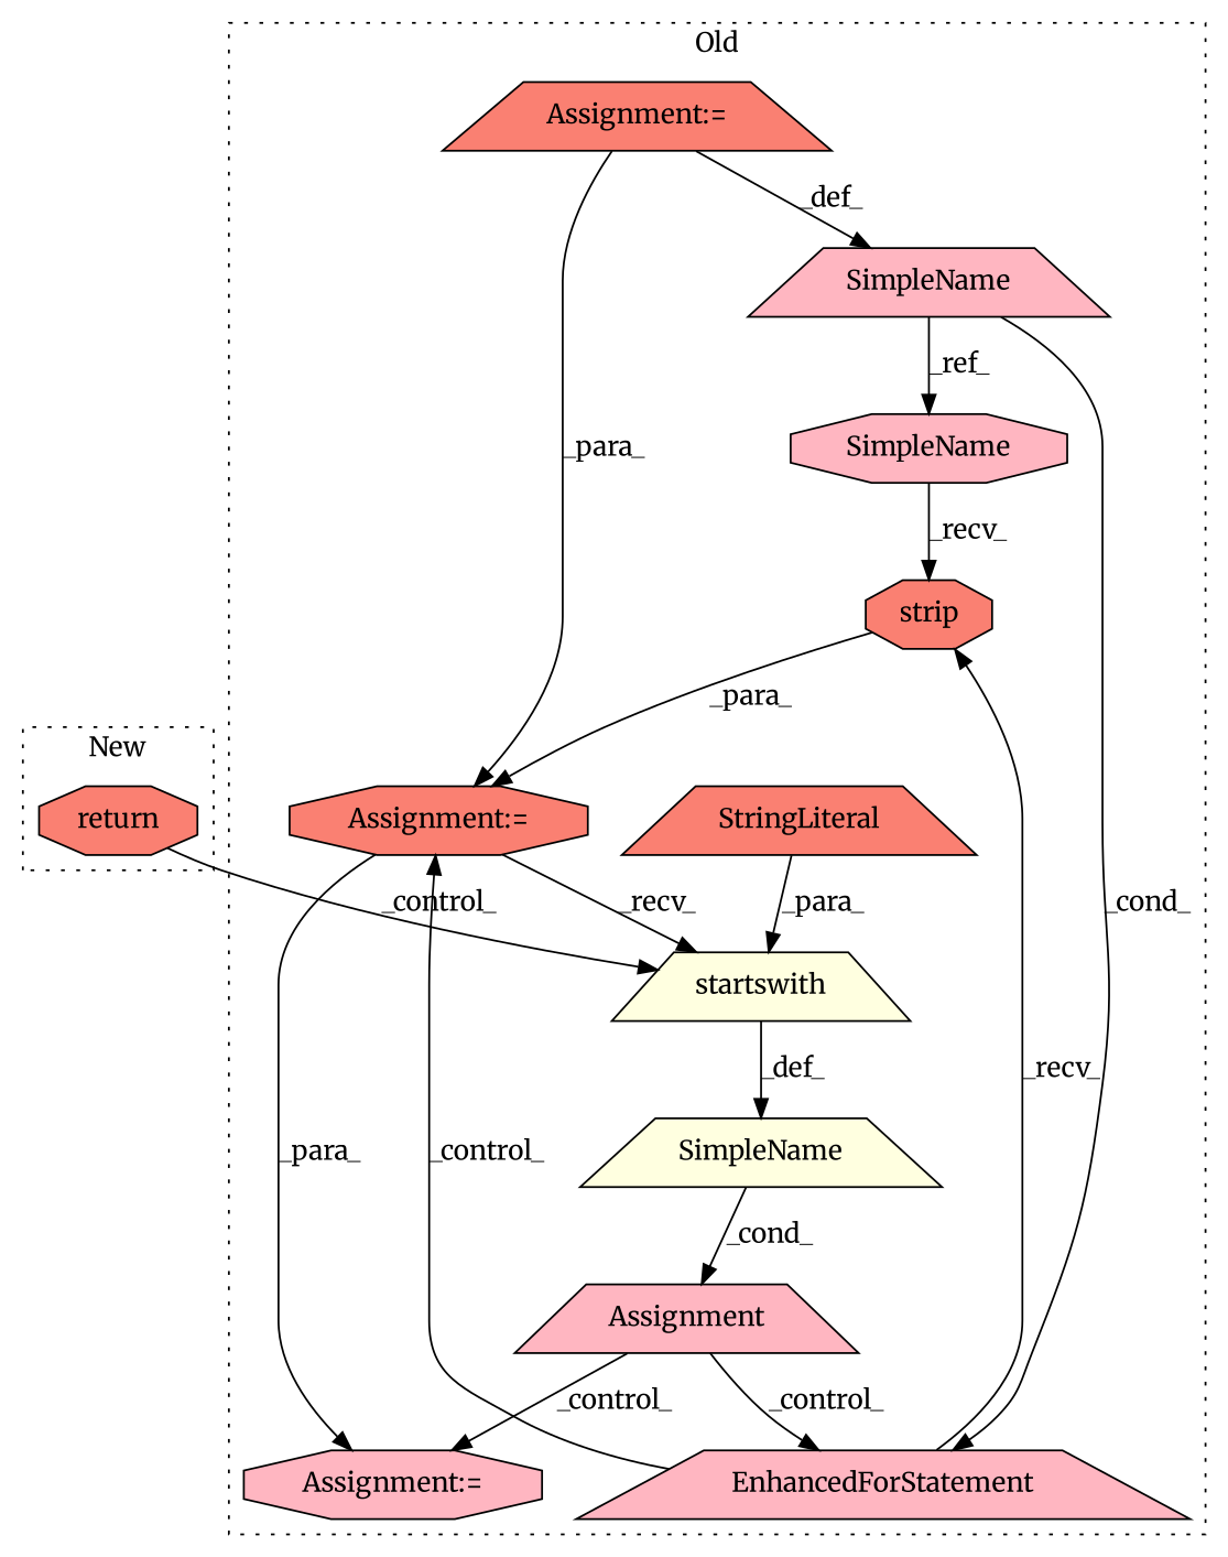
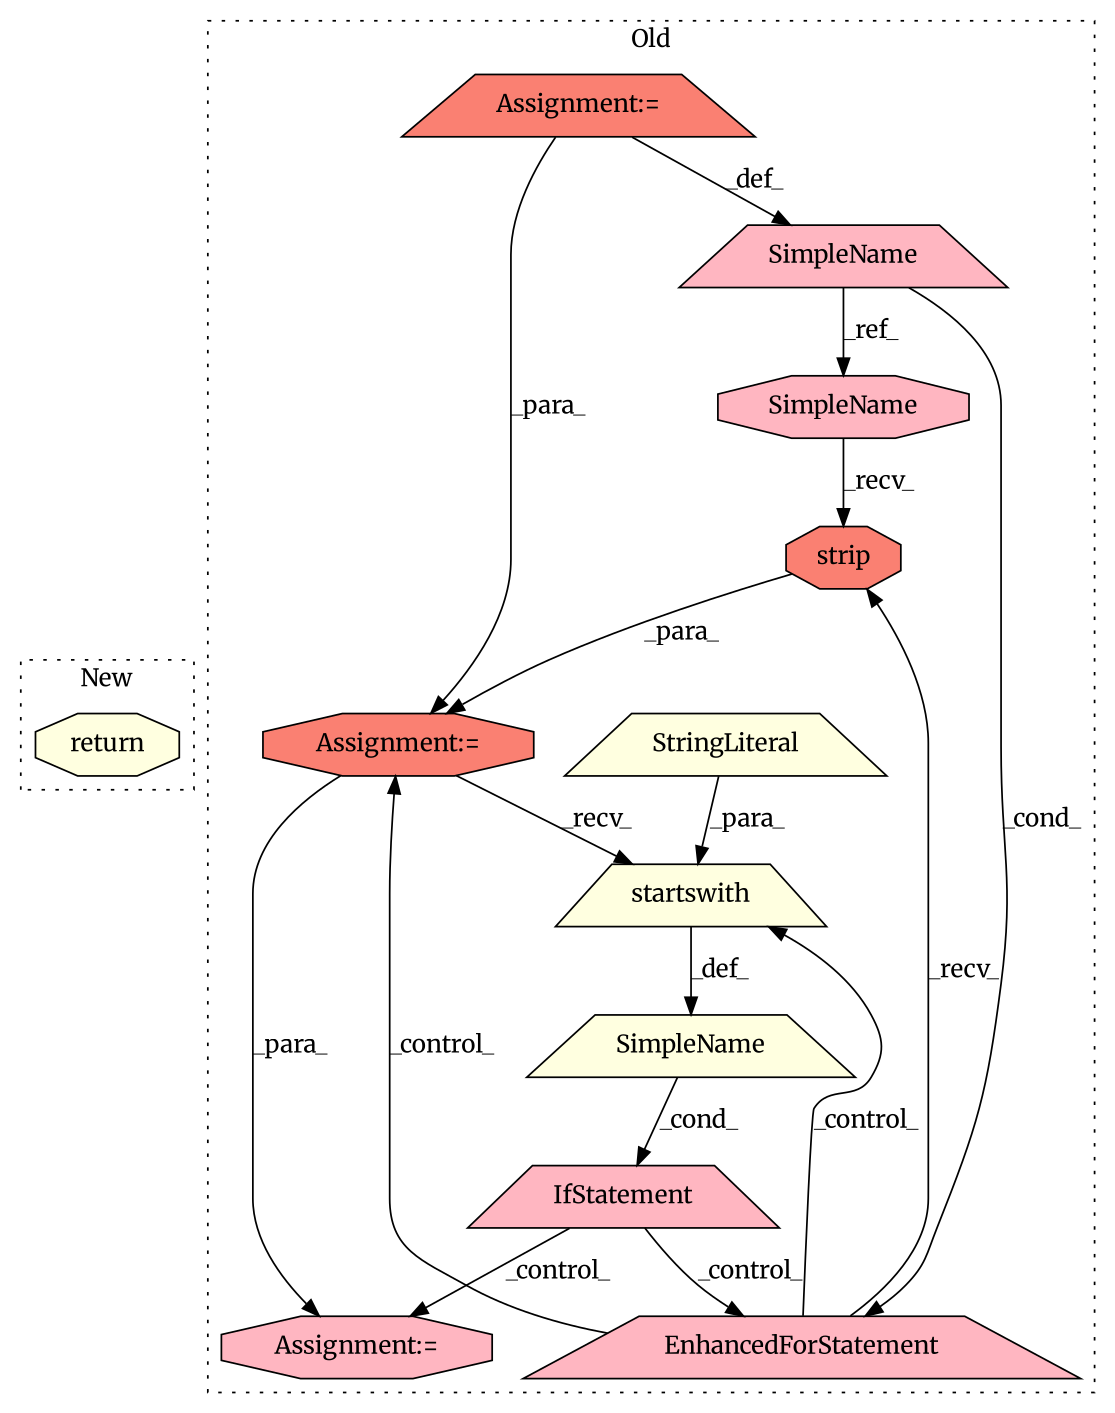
  digraph {
    fontname=Merriweather
    node [a=7 fillcolor=lightpink fontname=Merriweather l=1 shape=trapezium style=filled]
    edge [fontname=Merriweather]
    n1 [a=32 fillcolor=salmon l=7 label=strip s=810 shape=octagon]
    n2 [fillcolor=salmon label="Assignment:=" s=804 shape=octagon]
    n3 [fillcolor=salmon label="Assignment:=" s=673]
    n4 [a=70 l="53,2" label=EnhancedForStatement s="711,790"]
-   n5 [a=25 l="4,2" label=Assignment s="825,852"]
+   n5 [a=25 l="4,2" label=IfStatement s="825,852"]
    n6 [label="Assignment:=" s=975 shape=octagon]
    n7 [a=42 fillcolor=lightyellow label=SimpleName l=""]
    n8 [a=42 l=4 label=SimpleName s=768]
    n9 [a=32 fillcolor=lightyellow l="11,1" label=startswith s="834,851"]
-   n10 [a=45 fillcolor=salmon l=6 label=StringLiteral s=845]
+   n10 [a=45 fillcolor=lightyellow l=6 label=StringLiteral s=845]
    n11 [a=42 l=4 label=SimpleName s=805 shape=octagon]
-   n12 [a=41 fillcolor=salmon l=7 label=return s=604 shape=octagon]
+   n12 [a=41 fillcolor=lightyellow l=7 label=return s=604 shape=octagon]
    subgraph cluster_1 {
      label=Old
      style=dotted
      n1
      n2
      n3
      n4
      n5
      n6
      n7
      n8
      n9
      n10
      n11
    }
    subgraph cluster_2 {
      label=New
      style=dotted
      n12
    }
    n1 -> n2 [label=_para_]
    n2 -> n6 [label=_para_]
    n2 -> n9 [label=_recv_]
    n3 -> n2 [label=_para_]
    n3 -> n8 [label=_def_]
    n4 -> n1 [label=_recv_]
    n4 -> n2 [label=_control_]
-   n12 -> n9 [label=_control_]
+   n4 -> n9 [label=_control_]
    n5 -> n4 [label=_control_]
    n5 -> n6 [label=_control_]
    n7 -> n5 [label=_cond_]
    n8 -> n4 [label=_cond_]
    n8 -> n11 [label=_ref_]
    n9 -> n7 [label=_def_]
    n10 -> n9 [label=_para_]
    n11 -> n1 [label=_recv_]
  }
